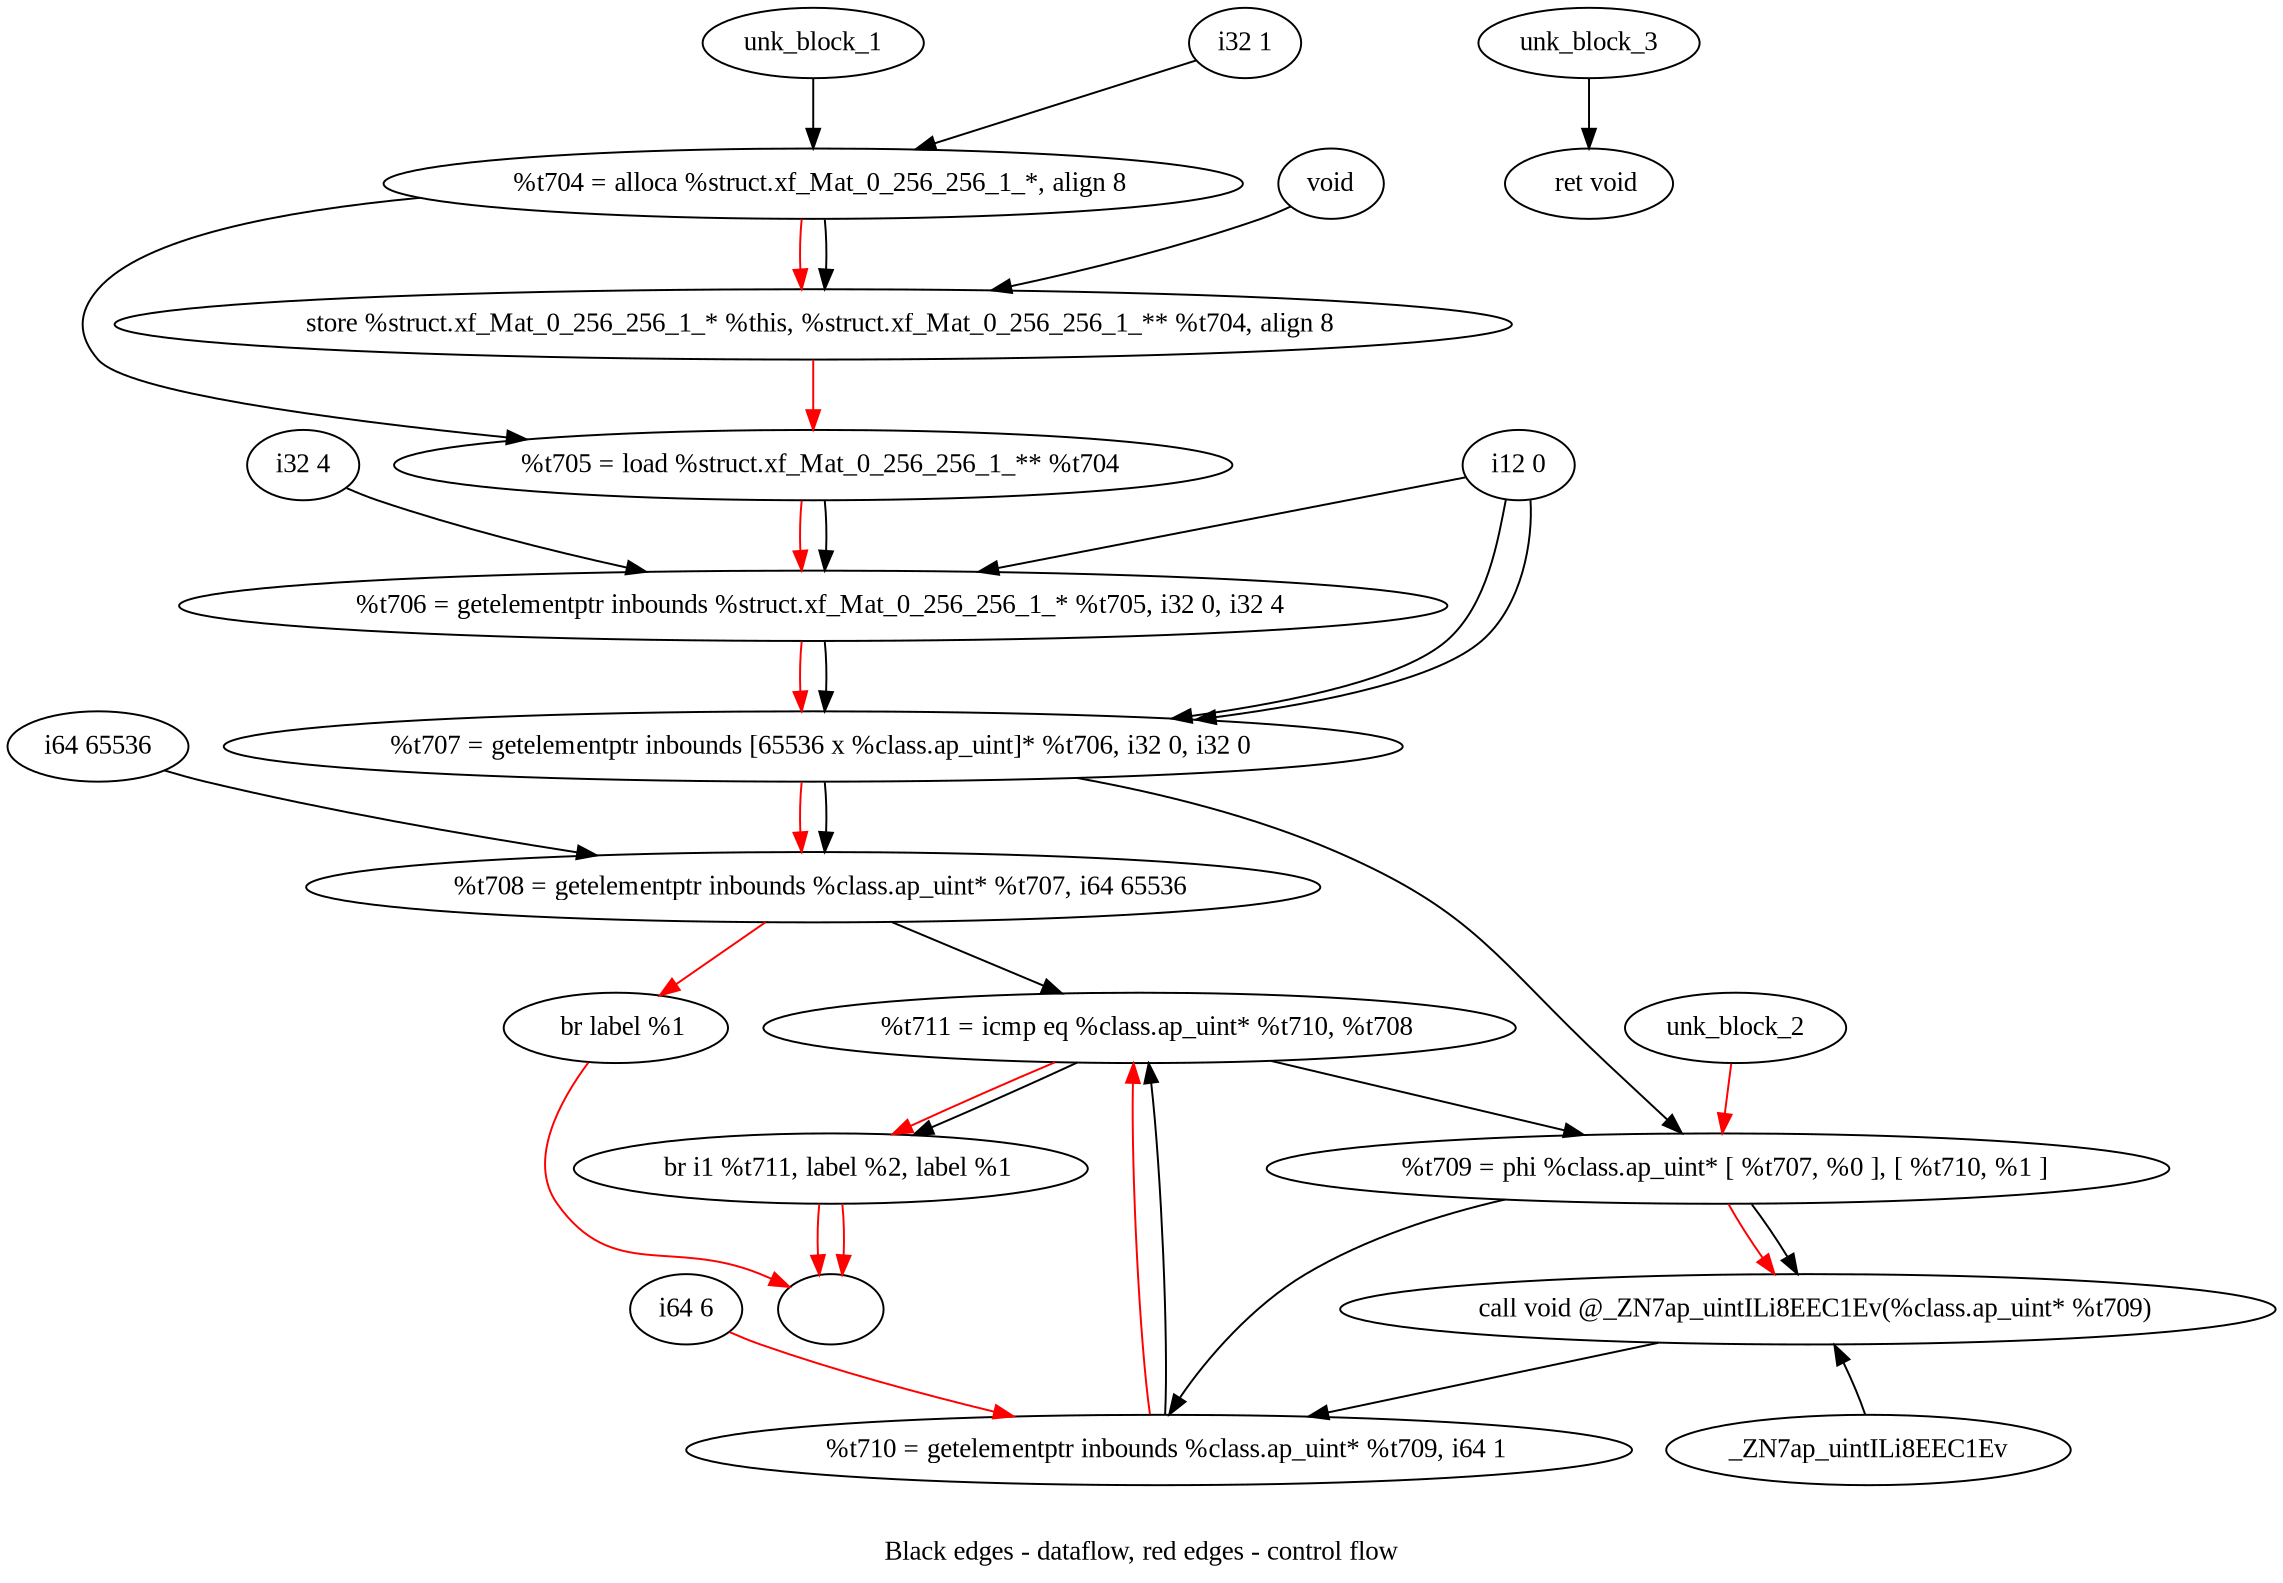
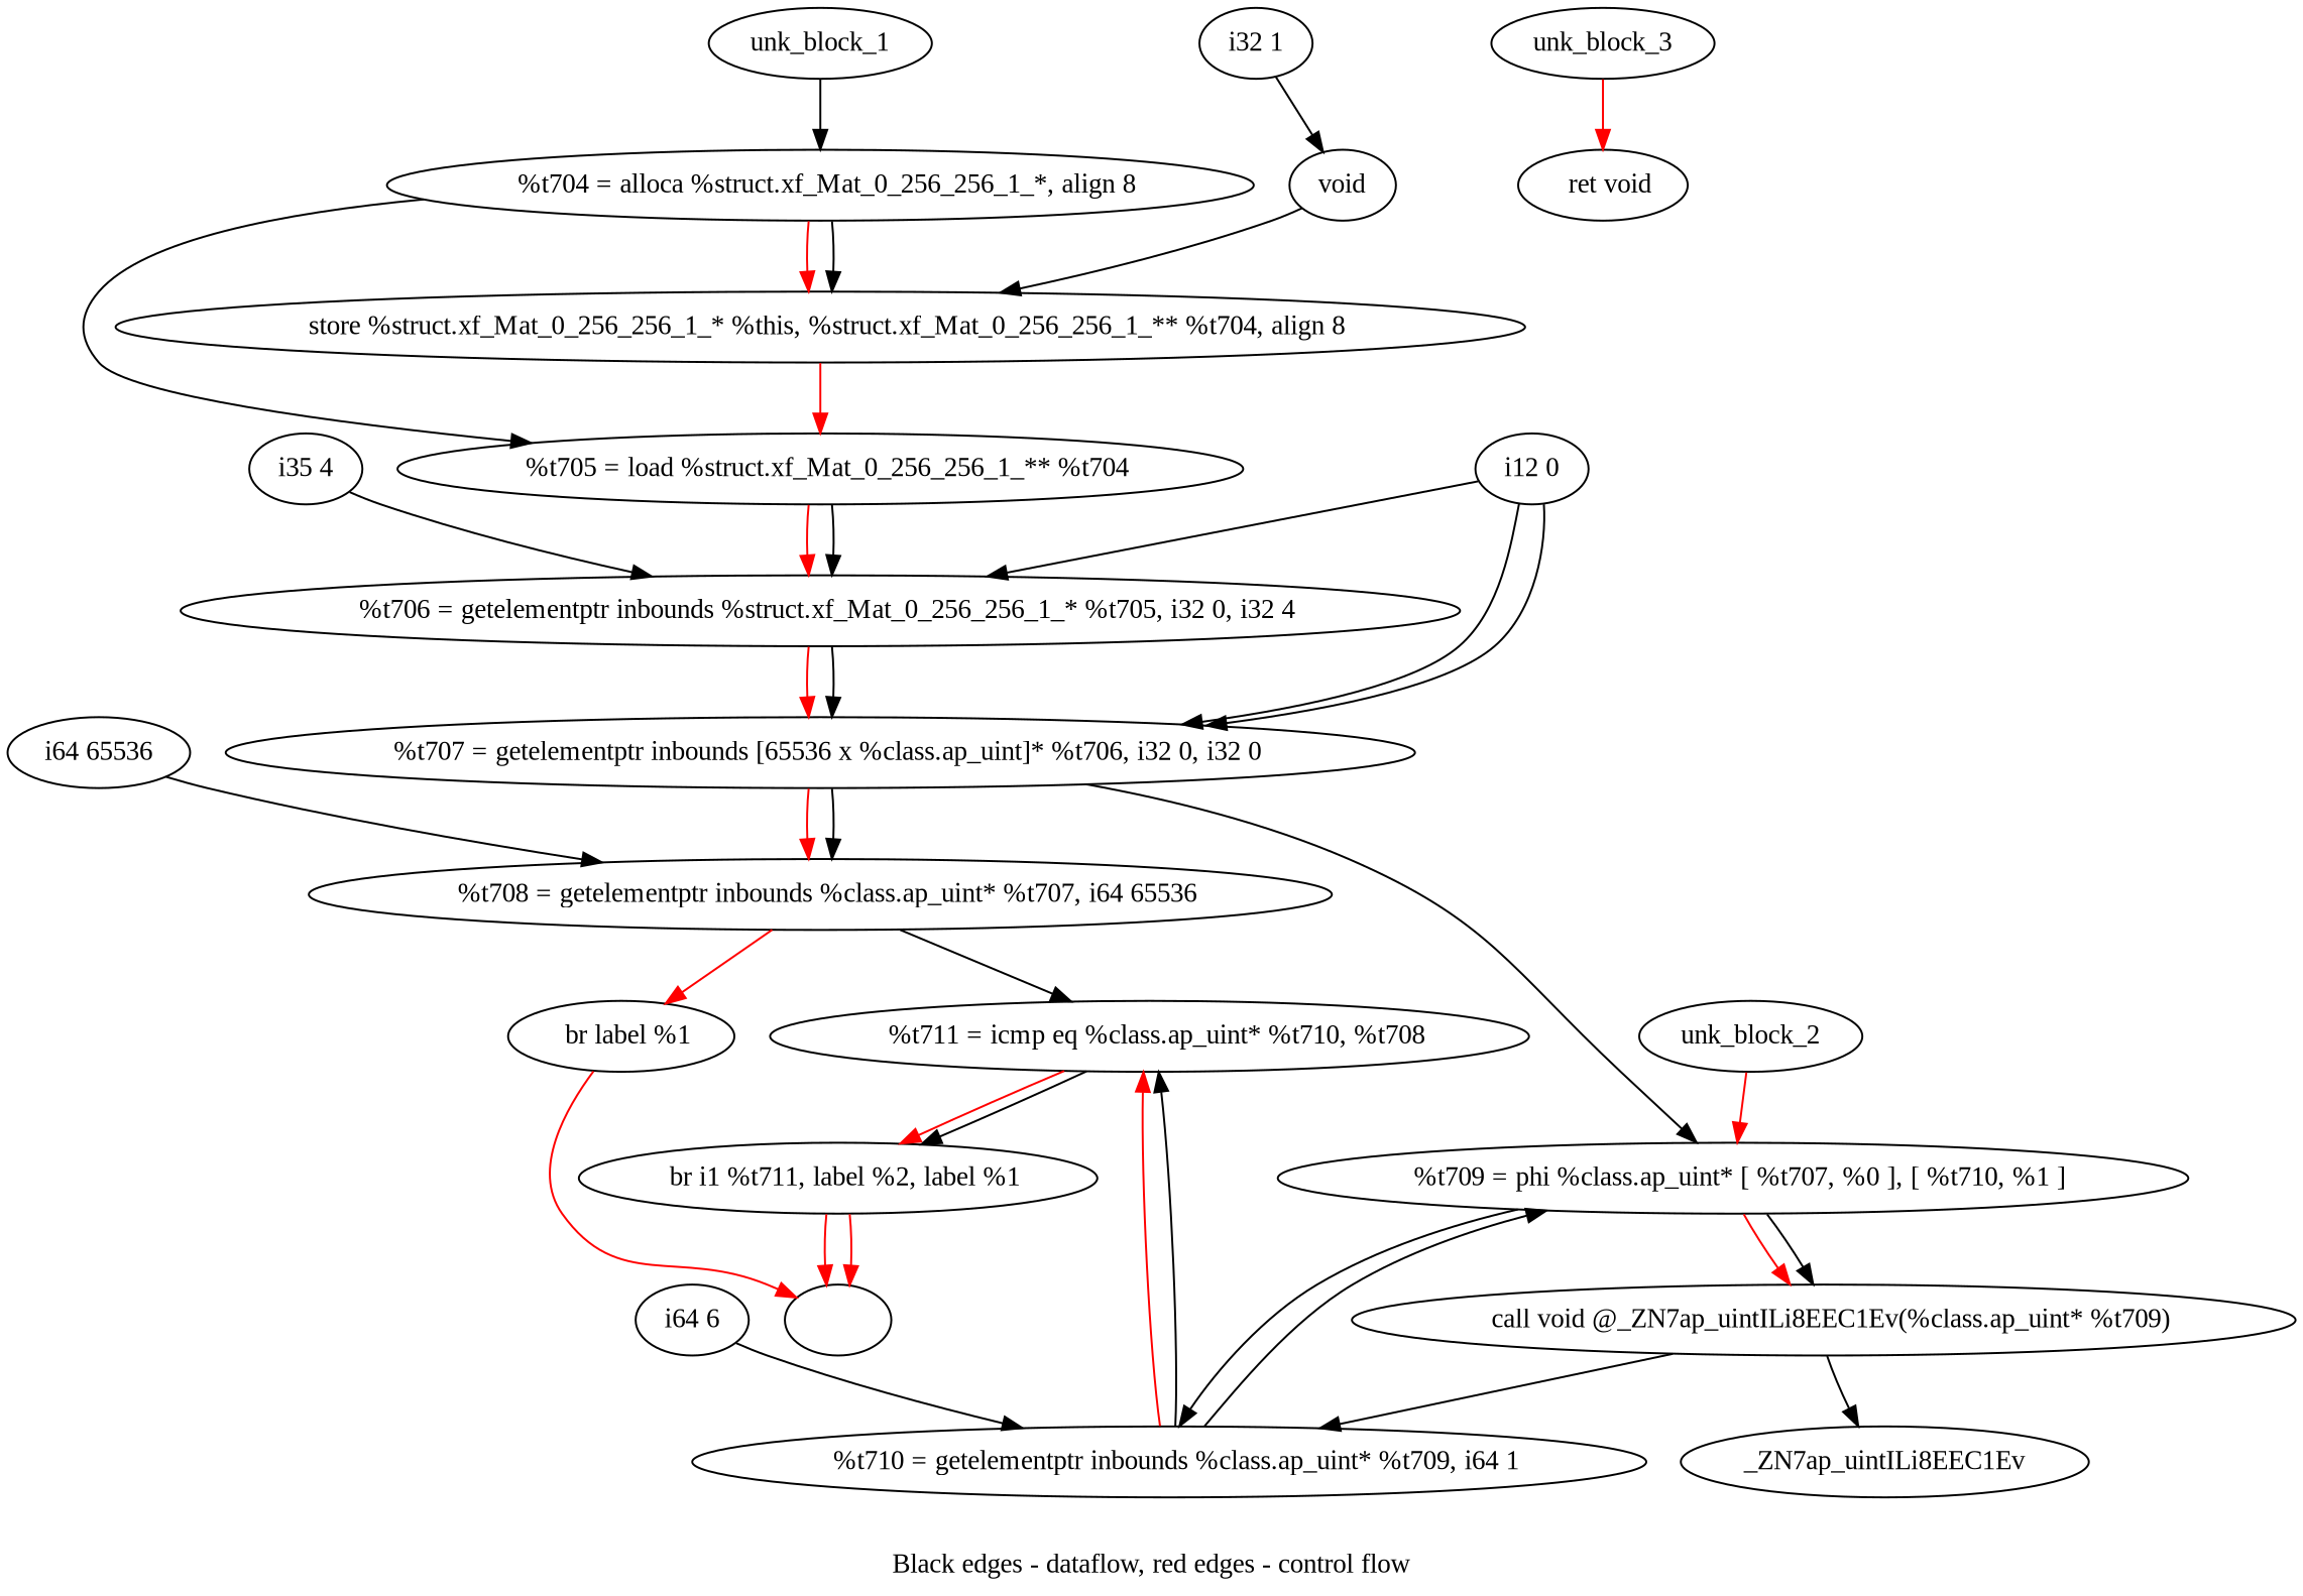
  digraph {
    compound=true
    fontname="Liberation Serif"
    label="Black edges - dataflow, red edges - control flow"
    node [fontname="Liberation Serif"]
    edge [fontname="Liberation Serif"]
    n1 [label="  %t704 = alloca %struct.xf_Mat_0_256_256_1_*, align 8"]
    n2 [label="  store %struct.xf_Mat_0_256_256_1_* %this, %struct.xf_Mat_0_256_256_1_** %t704, align 8"]
    n3 [label="  %t705 = load %struct.xf_Mat_0_256_256_1_** %t704"]
    n4 [label="  %t706 = getelementptr inbounds %struct.xf_Mat_0_256_256_1_* %t705, i32 0, i32 4"]
    n5 [label="  %t707 = getelementptr inbounds [65536 x %class.ap_uint]* %t706, i32 0, i32 0"]
    n6 [label="  %t708 = getelementptr inbounds %class.ap_uint* %t707, i64 65536"]
    n7 [label="  %t709 = phi %class.ap_uint* [ %t707, %0 ], [ %t710, %1 ]"]
    n8 [label="  br label %1"]
    n9 [label="  %t711 = icmp eq %class.ap_uint* %t710, %t708"]
    n10 [label="  call void @_ZN7ap_uintILi8EEC1Ev(%class.ap_uint* %t709)"]
    n11 [label="  %t710 = getelementptr inbounds %class.ap_uint* %t709, i64 1"]
    ""
    n13 [label="  br i1 %t711, label %2, label %1"]
    unk_block_1
    "i32 1"
    n16 [label=void]
    n17 [label="i12 0"]
-   "i32 4"
+   "i32 4" [label="i35 4"]
    "i64 65536"
    unk_block_2
    _ZN7ap_uintILi8EEC1Ev
    n22 [label="i64 6"]
    n23 [label="  ret void"]
    unk_block_3
    n1 -> n2 [color=red weight=2]
    n1 -> n2
    n1 -> n3
    n2 -> n3 [color=red weight=2]
    n3 -> n4 [color=red weight=2]
    n3 -> n4
    n4 -> n5 [color=red weight=2]
    n4 -> n5
    n5 -> n6 [color=red weight=2]
    n5 -> n6
    n5 -> n7
    n6 -> n8 [color=red weight=2]
    n6 -> n9
    n7 -> n10 [color=red weight=2]
    n7 -> n10
    n7 -> n11
    n8 -> "" [color=red]
    n9 -> n13 [color=red weight=2]
    n9 -> n13
    n10 -> n11 [color=black weight=2]
-   n9 -> n7
+   n11 -> n7
    n11 -> n9 [color=red weight=2]
    n11 -> n9
    n13 -> "" [color=red]
    n13 -> "" [color=red]
    unk_block_1 -> n1 [color=black]
-   "i32 1" -> n1
+   "i32 1" -> n16
    n16 -> n2
    n17 -> n4
    n17 -> n5
    n17 -> n5
    "i32 4" -> n4
    "i64 65536" -> n6
    unk_block_2 -> n7 [color=red]
-   _ZN7ap_uintILi8EEC1Ev -> n10
-   n22 -> n11 [color=red]
-   unk_block_3 -> n23 [color=black]
+   n10 -> _ZN7ap_uintILi8EEC1Ev
+   n22 -> n11
+   unk_block_3 -> n23 [color=red]
  }
